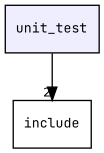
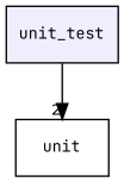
  digraph {
    compound=true
    fontname="JetBrains Mono"
    node [fontname="JetBrains Mono" fontsize=10 shape=box]
    n1 [fillcolor="#eeeeff" label=unit_test pencolor=black style=filled]
-   n2 [label=include]
+   n2 [label=unit]
    n1 -> n2 [headlabel=2 labeldistance=1.5 labelfontname=Helvetica labelfontsize=10 fontname="JetBrains Mono"]
  }
